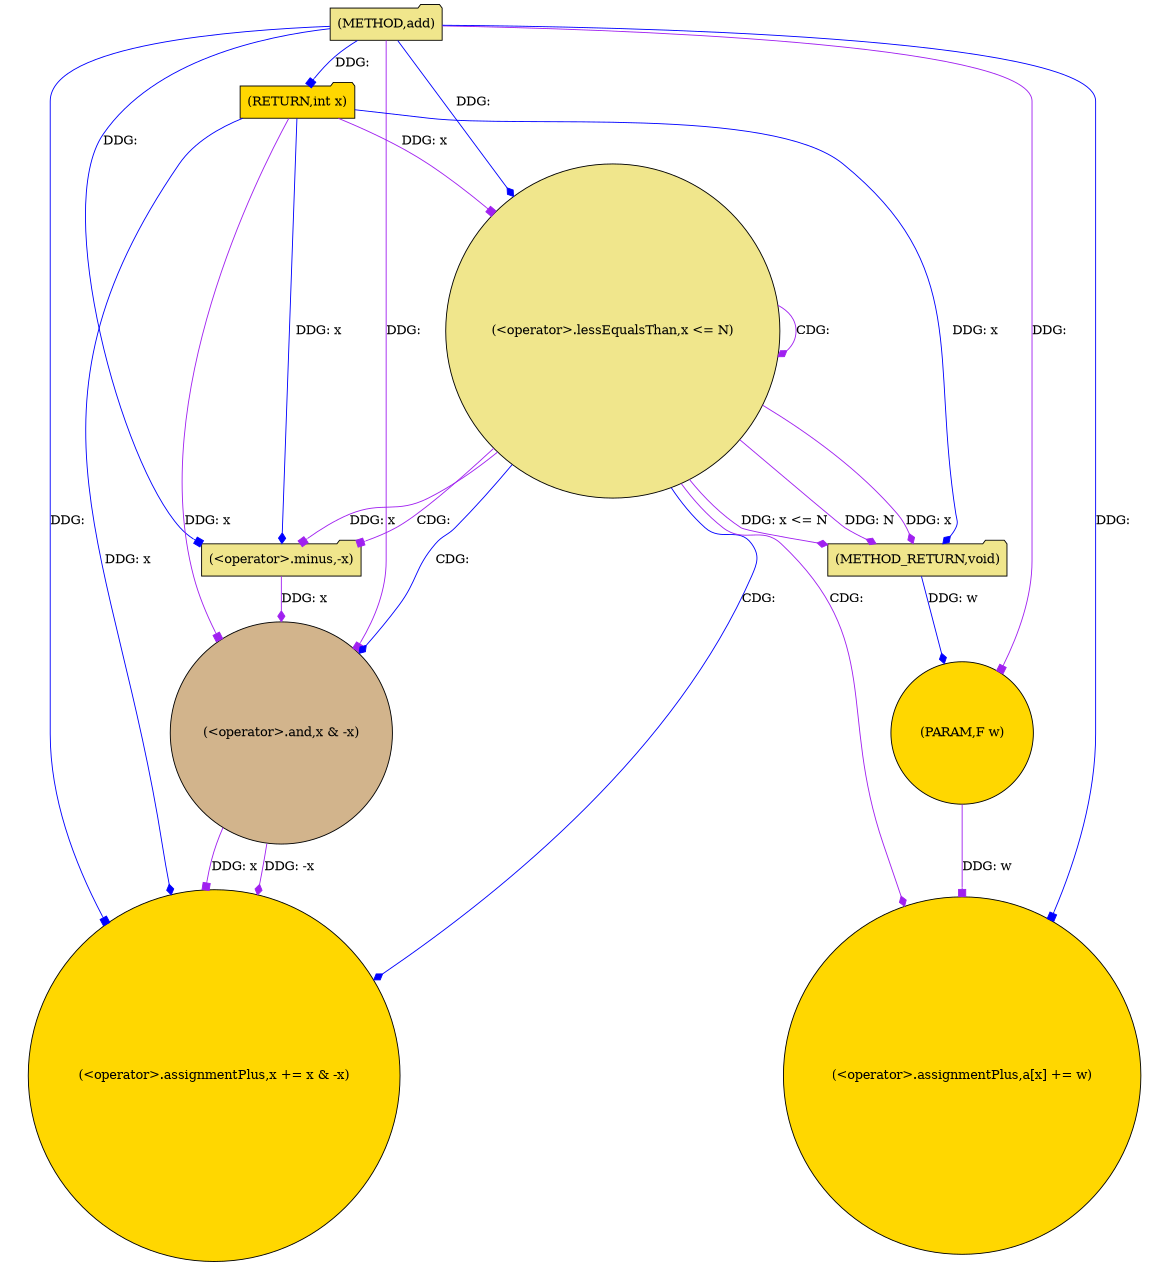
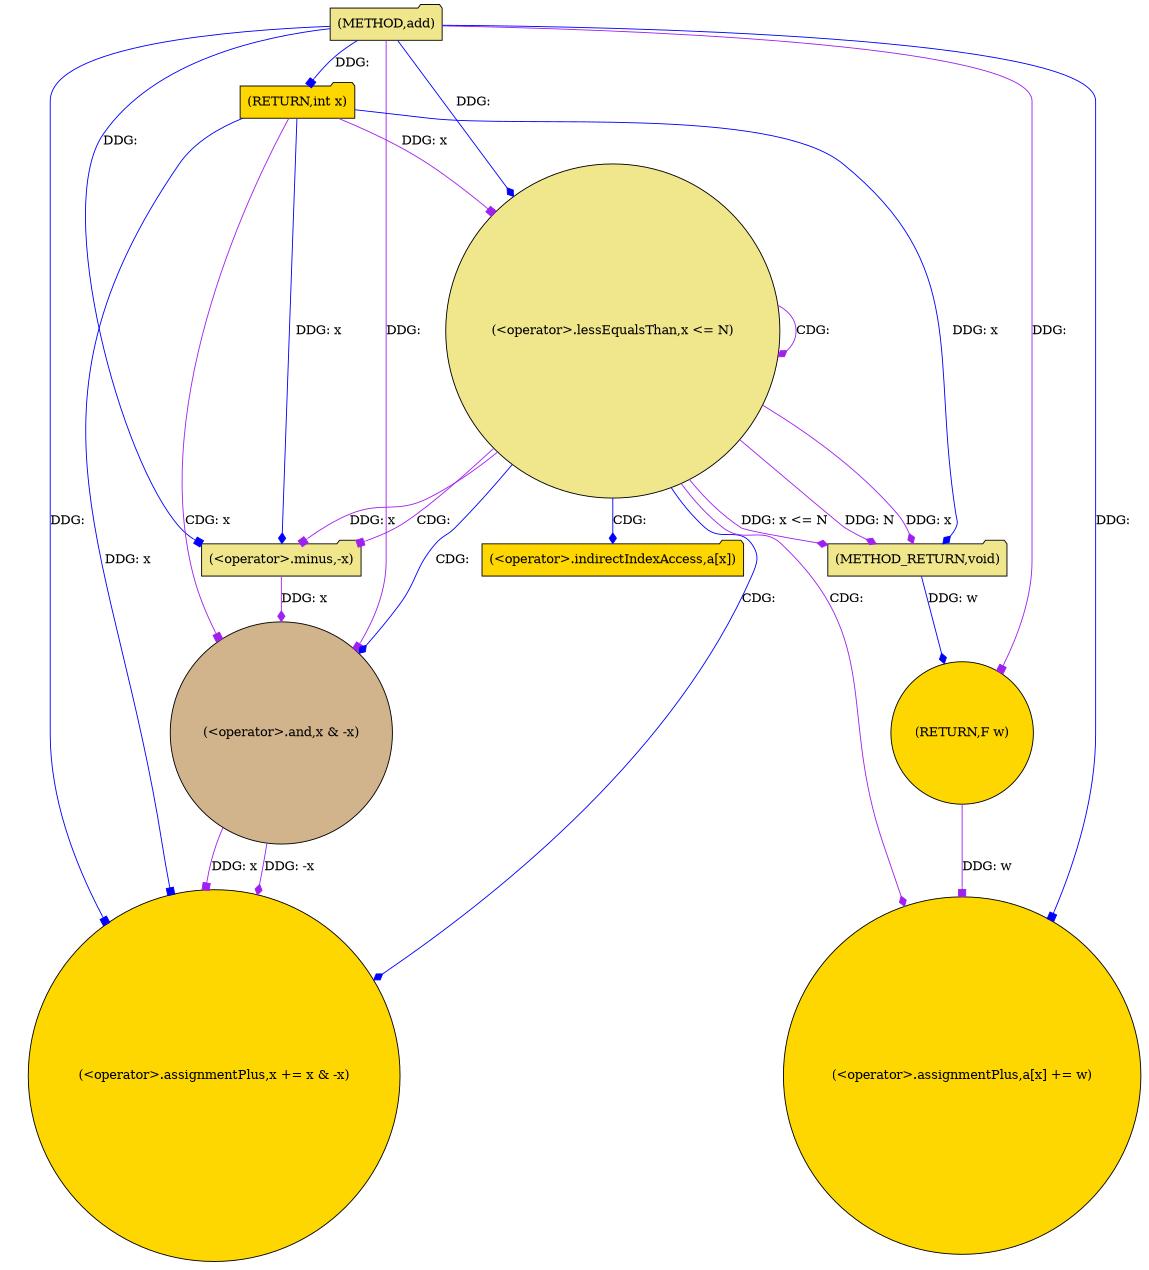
  digraph {
    node [fillcolor=gold shape=folder style=filled]
    edge [arrowhead=diamond color=purple]
    n1 [fillcolor=khaki label="(METHOD,add)"]
    n2 [label="(RETURN,int x)"]
-   n3 [label="(PARAM,F w)" shape=circle]
+   n3 [label="(RETURN,F w)" shape=circle]
    n4 [fillcolor=khaki label="(<operator>.lessEqualsThan,x <= N)" shape=circle]
    n5 [label="(<operator>.assignmentPlus,x += x & -x)" shape=circle]
    n6 [label="(<operator>.assignmentPlus,a[x] += w)" shape=circle]
    n7 [fillcolor=tan label="(<operator>.and,x & -x)" shape=circle]
    n8 [fillcolor=khaki label="(<operator>.minus,-x)"]
    n9 [fillcolor=khaki label="(METHOD_RETURN,void)"]
+   n10 [label="(<operator>.indirectIndexAccess,a[x])"]
    n1 -> n2 [arrowhead=box color=blue label="DDG: "]
    n1 -> n3 [arrowhead=box label="DDG: "]
    n1 -> n4 [color=blue label="DDG: "]
    n1 -> n5 [arrowhead=box color=blue label="DDG: "]
    n1 -> n6 [arrowhead=box color=blue label="DDG: "]
    n1 -> n7 [arrowhead=box label="DDG: "]
    n1 -> n8 [arrowhead=box color=blue label="DDG: "]
    n2 -> n4 [arrowhead=box label="DDG: x"]
-   n2 -> n5 [color=blue label="DDG: x"]
-   n2 -> n7 [arrowhead=box label="DDG: x"]
+   n2 -> n5 [arrowhead=box color=blue label="DDG: x"]
+   n2 -> n7 [arrowhead=box label="CDG: x"]
    n2 -> n8 [color=blue label="DDG: x"]
    n2 -> n9 [color=blue label="DDG: x"]
    n3 -> n6 [arrowhead=box label="DDG: w"]
    n4 -> n4 [label="CDG: "]
    n4 -> n5 [color=blue label="CDG: "]
    n4 -> n6 [label="CDG: "]
    n4 -> n7 [color=blue label="CDG: "]
    n4 -> n8 [arrowhead=box label="DDG: x"]
    n4 -> n8 [arrowhead=box label="CDG: "]
    n4 -> n9 [label="DDG: x"]
    n4 -> n9 [label="DDG: x <= N"]
    n4 -> n9 [label="DDG: N"]
+   n4 -> n10 [color=blue label="CDG: "]
    n7 -> n5 [label="DDG: -x"]
    n7 -> n5 [arrowhead=box label="DDG: x"]
    n8 -> n7 [label="DDG: x"]
    n9 -> n3 [color=blue label="DDG: w"]
  }
